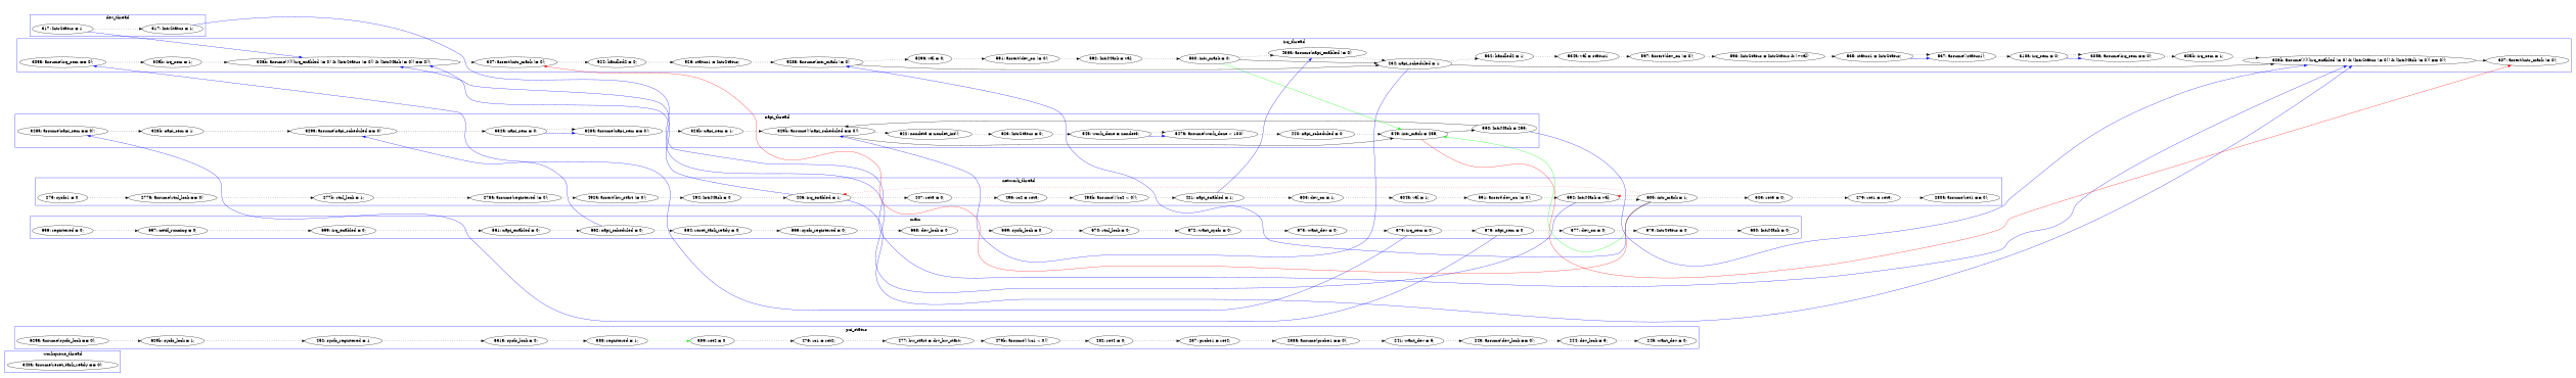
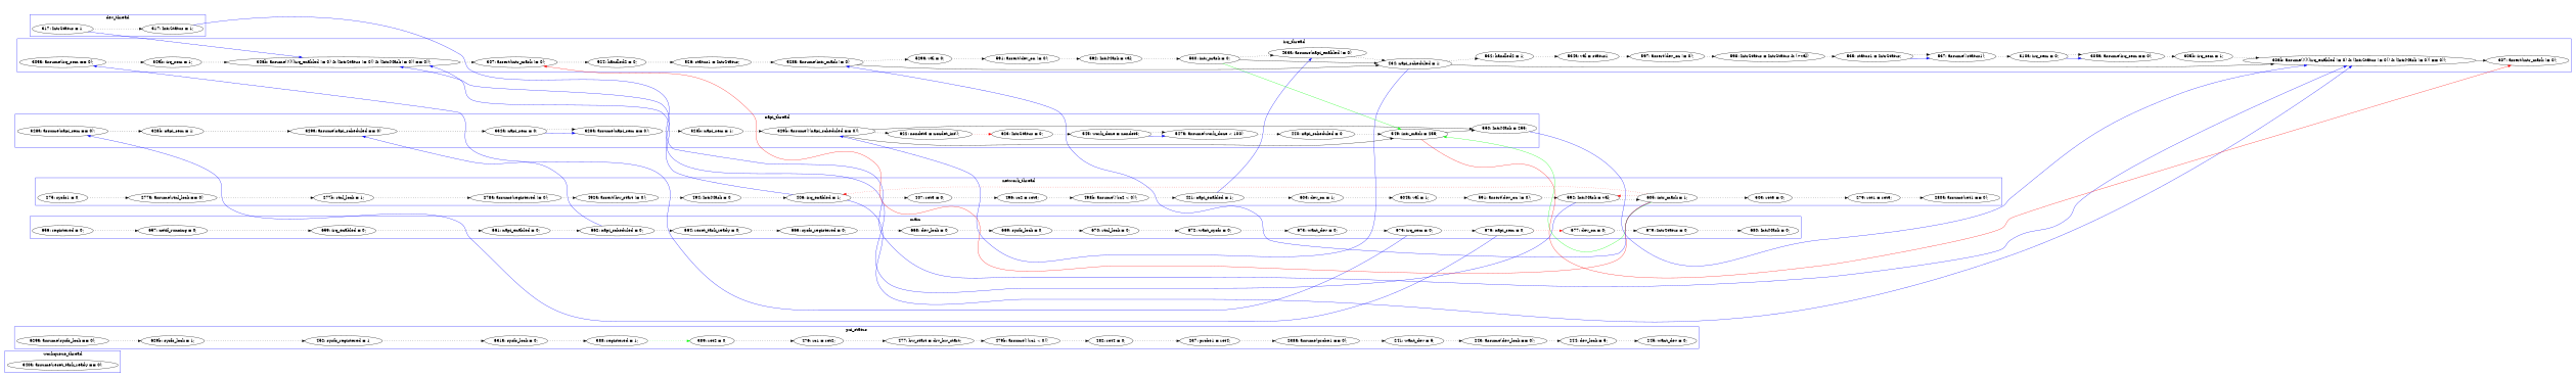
  digraph {
    rankdir=LR
    edge [color=black style=dotted]
    n1 [label="340a: assume(reset_task_ready == 0);"]
    n2 [label="241: want_dev = 5;"]
    n3 [label="243: assume(dev_lock == 0);"]
    n4 [label="479b: assume(!(rc1 < 0));"]
    n5 [label="482: ret4 = 0;"]
    n6 [label="477: hw_start = drv_hw_start;"]
    n7 [label="631a: sysfs_lock = 0;"]
    n8 [label="388: registered = 1;"]
    n9 [label="238a: assume(probe1 == 0);"]
    n10 [label="476: rc1 = ret2;"]
    n11 [label="389: ret2 = 0;"]
    n12 [label="629b: sysfs_lock = 1;"]
    n13 [label="452: sysfs_registered = 1;"]
    n14 [label="629a: assume(sysfs_lock == 0);"]
    n15 [label="237: probe1 = ret4;"]
    n16 [label="244: dev_lock = 5;"]
    n17 [label="245: want_dev = 0;"]
    n18 [label="317: IntrStatus = 1;"]
    n19 [label="317: IntrStatus = 1;"]
    n20 [label="676: napi_sem = 0;"]
    n21 [label="677: dev_on = 0;"]
    n22 [label="670: rtnl_lock = 0;"]
    n23 [label="672: want_sysfs = 0;"]
    n24 [label="656: registered = 0;"]
    n25 [label="657: netif_running = 0;"]
    n26 [label="666: sysfs_registered = 0;"]
    n27 [label="668: dev_lock = 0;"]
    n28 [label="679: IntrStatus = 0;"]
    n29 [label="661: napi_enabled = 0;"]
    n30 [label="662: napi_scheduled = 0;"]
    n31 [label="664: reset_task_ready = 0;"]
    n32 [label="659: irq_enabled = 0;"]
    n33 [label="675: irq_sem = 0;"]
    n34 [label="673: want_dev = 0;"]
    n35 [label="680: IntrMask = 0;"]
    n36 [label="669: sysfs_lock = 0;"]
    n37 [label="604a: val = 1;"]
    n38 [label="591: assert(dev_on != 0);"]
    n39 [label="592: IntrMask = val;"]
    n40 [label="406: irq_enabled = 1;"]
    n41 [label="407: ret3 = 0;"]
    n42 [label="496: rc2 = ret3;"]
    n43 [label="498b: assume(!(rc2 < 0));"]
    n44 [label="605: intr_mask = 1;"]
    n45 [label="494: IntrMask = 0;"]
    n46 [label="277b: rtnl_lock = 1;"]
    n47 [label="278a: assume(registered != 0);"]
    n48 [label="275: sysfs1 = 0;"]
    n49 [label="277a: assume(rtnl_lock == 0);"]
    n50 [label="421: napi_enabled = 1;"]
    n51 [label="603: dev_on = 1;"]
    n52 [label="492a: assert(hw_start != 0);"]
    n53 [label="279: ret1 = ret5;"]
    n54 [label="280a: assume(ret1 == 0);"]
    n55 [label="503: ret5 = 0;"]
    n56 [label="328b: napi_sem = 1;"]
    n57 [label="329b: assume(!(napi_scheduled == 0));"]
    n58 [label="549: intr_mask = 255;"]
    n59 [label="550: IntrMask = 255;"]
    n60 [label="545: work_done = nondet3;"]
    n61 [label="547a: assume(work_done < 100);"]
    n62 [label="328a: assume(napi_sem == 0);"]
    n63 [label="622: nondet3 = nondet_int();"]
    n64 [label="328a: assume(napi_sem == 0);"]
    n65 [label="328b: napi_sem = 1;"]
    n66 [label="440: napi_scheduled = 0;"]
    n67 [label="332a: napi_sem = 0;"]
    n68 [label="329a: assume(napi_scheduled == 0);"]
    n69 [label="623: IntrStatus = 0;"]
    n70 [label="305b: irq_sem = 1;"]
    n71 [label="306b: assume(!((((irq_enabled != 0) & (IntrStatus != 0)) & (IntrMask != 0)) == 0));"]
    n72 [label="530: intr_mask = 0;"]
    n73 [label="524: handled2 = 0;"]
    n74 [label="526: status1 = IntrStatus;"]
    n75 [label="528a: assume(intr_mask != 0);"]
    n76 [label="307: assert(intr_mask != 0);"]
    n77 [label="534a: val = status1;"]
    n78 [label="597: assert(dev_on != 0);"]
    n79 [label="306b: assume(!((((irq_enabled != 0) & (IntrStatus != 0)) & (IntrMask != 0)) == 0));"]
    n80 [label="535: status1 = IntrStatus;"]
    n81 [label="537: assume(!status1);"]
    n82 [label="305a: assume(irq_sem == 0);"]
    n83 [label="434: napi_scheduled = 1;"]
    n84 [label="307: assert(intr_mask != 0);"]
    n85 [label="532: handled2 = 1;"]
    n86 [label="598: IntrStatus = IntrStatus & (~val);"]
    n87 [label="310a: irq_sem = 0;"]
    n88 [label="305a: assume(irq_sem == 0);"]
    n89 [label="305b: irq_sem = 1;"]
    n90 [label="433a: assume(napi_enabled != 0);"]
    n91 [label="592: IntrMask = val;"]
    n92 [label="529a: val = 0;"]
    n93 [label="591: assert(dev_on != 0);"]
    subgraph cluster_1 {
      color=blue
      label=workqueue_thread
      n1
    }
    subgraph cluster_2 {
      color=blue
      label=pci_status
      n2
      n3
      n4
      n5
      n6
      n7
      n8
      n9
      n10
      n11
      n12
      n13
      n14
      n15
      n16
      n17
    }
    subgraph cluster_3 {
      color=blue
      label=dev_thread
      n18
      n19
    }
    subgraph cluster_4 {
      color=blue
      label=main
      n20
      n21
      n22
      n23
      n24
      n25
      n26
      n27
      n28
      n29
      n30
      n31
      n32
      n33
      n34
      n35
      n36
    }
    subgraph cluster_5 {
      color=blue
      label=network_thread
      n37
      n38
      n39
      n40
      n41
      n42
      n43
      n44
      n45
      n46
      n47
      n48
      n49
      n50
      n51
      n52
      n53
      n54
      n55
    }
    subgraph cluster_6 {
      color=blue
      label=napi_thread
      n56
      n57
      n58
      n59
      n60
      n61
      n62
      n63
      n64
      n65
      n66
      n67
      n68
      n69
    }
    subgraph cluster_7 {
      color=blue
      label=irq_thread
      n70
      n71
      n72
      n73
      n74
      n75
      n76
      n77
      n78
      n79
      n80
      n81
      n82
      n83
      n84
      n85
      n86
      n87
      n88
      n89
      n90
      n91
      n92
      n93
    }
    n2 -> n3
    n3 -> n16
    n4 -> n5
    n5 -> n15
    n6 -> n4
    n7 -> n8
    n8 -> n11 [color=Green]
    n9 -> n2
    n10 -> n6
    n11 -> n10
    n12 -> n13
    n13 -> n7
    n14 -> n12
    n15 -> n9
    n16 -> n17
    n18 -> n19
    n18 -> n79 [color=Blue constraint=false style=""]
    n19 -> n71 [color=Blue constraint=false style=""]
-   n20 -> n21
+   n20 -> n21 [color=Red]
    n20 -> n64 [color=Blue constraint=false style=""]
    n21 -> n28
    n22 -> n23
    n23 -> n34
    n24 -> n25
    n25 -> n32
    n26 -> n27
    n27 -> n36
    n28 -> n35
    n29 -> n30
    n30 -> n31
    n30 -> n68 [color=Blue constraint=false style=""]
    n31 -> n26
    n32 -> n29
    n33 -> n20
    n33 -> n88 [color=Blue constraint=false style=""]
    n34 -> n33
    n36 -> n22
    n37 -> n38
    n38 -> n39
    n39 -> n44
    n39 -> n79 [color=Blue constraint=false style=""]
    n40 -> n41
    n40 -> n71 [color=Blue constraint=false style=""]
    n40 -> n79 [color=Blue constraint=false style=""]
    n41 -> n42
    n42 -> n43
    n43 -> n50
    n44 -> n39 [color=red constraint=false]
    n44 -> n40 [color=red constraint=false]
    n44 -> n55
    n44 -> n58 [color=Green constraint=false style=""]
    n44 -> n75 [color=Blue constraint=false style=""]
    n44 -> n84 [color=Red constraint=false style=""]
    n45 -> n40
    n46 -> n47
    n47 -> n52
    n48 -> n49
    n49 -> n46
    n50 -> n51
    n50 -> n90 [color=Blue constraint=false style=""]
    n51 -> n37
    n52 -> n45
    n53 -> n54
    n55 -> n53
    n56 -> n57
    n57 -> n58 [color=Black style=""]
-   n59 -> n57 [color=Black style=""]
+   n57 -> n59 [color=Black style=""]
    n57 -> n63
    n58 -> n59 [color=Black style=""]
    n58 -> n76 [color=Red constraint=false style=""]
    n59 -> n71 [color=Blue constraint=false style=""]
    n60 -> n61 [color=Blue constraint=false style=""]
    n60 -> n61
    n61 -> n66
    n62 -> n56
-   n63 -> n69
+   n63 -> n69 [color=red]
    n64 -> n65
    n65 -> n68
    n66 -> n58
    n67 -> n62 [color=Blue constraint=false style=""]
    n67 -> n62
    n68 -> n67
    n69 -> n60
    n70 -> n71
    n71 -> n76 [color=Black style=""]
    n72 -> n58 [color=Green constraint=false style=""]
    n72 -> n83 [color=Black style=""]
    n72 -> n90
    n73 -> n74
    n74 -> n75
    n75 -> n83 [color=Black style=""]
    n75 -> n92
    n77 -> n78
    n78 -> n86
    n79 -> n84
    n80 -> n81 [color=Blue constraint=false style=""]
    n80 -> n81
    n81 -> n87
    n82 -> n70
    n83 -> n57 [color=Blue constraint=false style=""]
    n83 -> n71 [color=Black style=""]
    n83 -> n85
    n84 -> n73
    n85 -> n77
    n86 -> n80
    n87 -> n82 [color=Blue constraint=false style=""]
    n87 -> n82
    n88 -> n89
    n89 -> n79
    n90 -> n83
    n91 -> n72
    n92 -> n93
    n93 -> n91
  }
